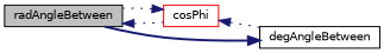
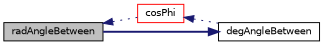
  digraph {
    rankdir=LR
    node [color=black fontname=Helvetica fontsize=10 shape=record]
    edge [color=midnightblue dir=back fontname=Helvetica fontsize=10 labelfontname=Helvetica labelfontsize=10 style=dotted]
    n1 [fillcolor=grey75 fontcolor=black height=0.2 label=radAngleBetween style=filled width=0.4]
    n2 [color=red height=0.2 label=cosPhi width=0.4]
    n3 [height=0.2 label=degAngleBetween width=0.4]
    n1 -> n2
-   n2 -> n1
    n2 -> n3
    n3 -> n1 [style=bold]
  }
